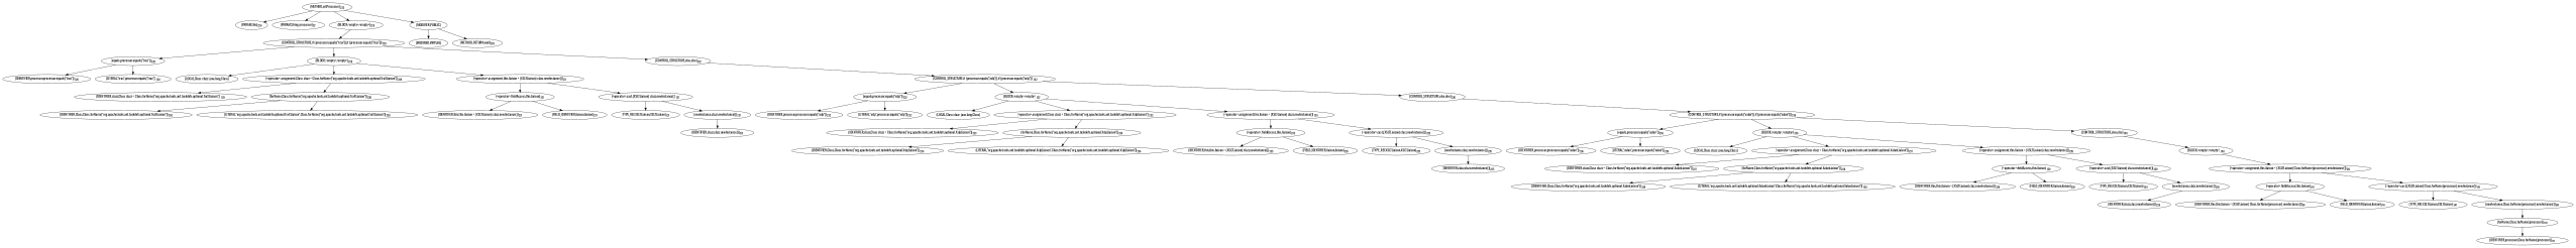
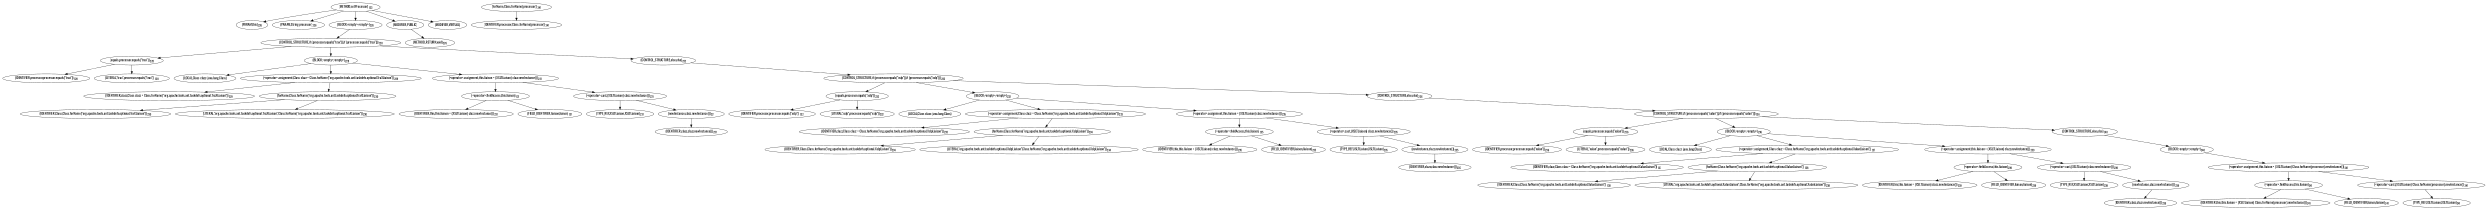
  digraph {
    fontname=Oswald
    node [fontname=Oswald]
    edge [fontname=Oswald]
    n1 [label=<(METHOD,setProcessor)<SUB>223</SUB>>]
    n2 [label=<(PARAM,this)<SUB>226</SUB>>]
-   n3 [label=<(PARAM,String processor)<SUB>221</SUB>>]
+   n3 [label=<(PARAM,String processor)<SUB>226</SUB>>]
    n4 [label=<(BLOCK,&lt;empty&gt;,&lt;empty&gt;)<SUB>226</SUB>>]
    n5 [label=<(MODIFIER,PUBLIC)>]
    n6 [label=<(MODIFIER,VIRTUAL)>]
    n7 [label=<(CONTROL_STRUCTURE,if (processor.equals(&quot;trax&quot;)),if (processor.equals(&quot;trax&quot;)))<SUB>228</SUB>>]
    n8 [label=<(METHOD_RETURN,void)<SUB>226</SUB>>]
    n9 [label=<(equals,processor.equals(&quot;trax&quot;))<SUB>228</SUB>>]
    n10 [label=<(BLOCK,&lt;empty&gt;,&lt;empty&gt;)<SUB>228</SUB>>]
    n11 [label=<(CONTROL_STRUCTURE,else,else)<SUB>232</SUB>>]
    n12 [label=<(IDENTIFIER,processor,processor.equals(&quot;trax&quot;))<SUB>228</SUB>>]
    n13 [label=<(LITERAL,&quot;trax&quot;,processor.equals(&quot;trax&quot;))<SUB>228</SUB>>]
    n14 [label=<(LOCAL,Class clazz: java.lang.Class)>]
    n15 [label=<(&lt;operator&gt;.assignment,Class clazz = Class.forName(&quot;org.apache.tools.ant.taskdefs.optional.TraXLiaison&quot;))<SUB>229</SUB>>]
    n16 [label=<(&lt;operator&gt;.assignment,this.liaison = (XSLTLiaison) clazz.newInstance())<SUB>231</SUB>>]
    n17 [label=<(CONTROL_STRUCTURE,if (processor.equals(&quot;xslp&quot;)),if (processor.equals(&quot;xslp&quot;)))<SUB>232</SUB>>]
    n18 [label=<(IDENTIFIER,clazz,Class clazz = Class.forName(&quot;org.apache.tools.ant.taskdefs.optional.TraXLiaison&quot;))<SUB>229</SUB>>]
    n19 [label=<(forName,Class.forName(&quot;org.apache.tools.ant.taskdefs.optional.TraXLiaison&quot;))<SUB>230</SUB>>]
    n20 [label=<(&lt;operator&gt;.fieldAccess,this.liaison)<SUB>231</SUB>>]
    n21 [label=<(&lt;operator&gt;.cast,(XSLTLiaison) clazz.newInstance())<SUB>231</SUB>>]
    n22 [label=<(IDENTIFIER,Class,Class.forName(&quot;org.apache.tools.ant.taskdefs.optional.TraXLiaison&quot;))<SUB>230</SUB>>]
    n23 [label=<(LITERAL,&quot;org.apache.tools.ant.taskdefs.optional.TraXLiaison&quot;,Class.forName(&quot;org.apache.tools.ant.taskdefs.optional.TraXLiaison&quot;))<SUB>230</SUB>>]
    n24 [label=<(IDENTIFIER,this,this.liaison = (XSLTLiaison) clazz.newInstance())<SUB>231</SUB>>]
    n25 [label=<(FIELD_IDENTIFIER,liaison,liaison)<SUB>231</SUB>>]
    n26 [label=<(TYPE_REF,XSLTLiaison,XSLTLiaison)<SUB>231</SUB>>]
    n27 [label=<(newInstance,clazz.newInstance())<SUB>231</SUB>>]
    n28 [label=<(IDENTIFIER,clazz,clazz.newInstance())<SUB>231</SUB>>]
    n29 [label=<(equals,processor.equals(&quot;xslp&quot;))<SUB>232</SUB>>]
    n30 [label=<(BLOCK,&lt;empty&gt;,&lt;empty&gt;)<SUB>232</SUB>>]
    n31 [label=<(CONTROL_STRUCTURE,else,else)<SUB>236</SUB>>]
    n32 [label=<(IDENTIFIER,processor,processor.equals(&quot;xslp&quot;))<SUB>232</SUB>>]
    n33 [label=<(LITERAL,&quot;xslp&quot;,processor.equals(&quot;xslp&quot;))<SUB>232</SUB>>]
    n34 [label=<(LOCAL,Class clazz: java.lang.Class)>]
    n35 [label=<(&lt;operator&gt;.assignment,Class clazz = Class.forName(&quot;org.apache.tools.ant.taskdefs.optional.XslpLiaison&quot;))<SUB>233</SUB>>]
    n36 [label=<(&lt;operator&gt;.assignment,this.liaison = (XSLTLiaison) clazz.newInstance())<SUB>235</SUB>>]
    n37 [label=<(CONTROL_STRUCTURE,if (processor.equals(&quot;xalan&quot;)),if (processor.equals(&quot;xalan&quot;)))<SUB>236</SUB>>]
    n38 [label=<(IDENTIFIER,clazz,Class clazz = Class.forName(&quot;org.apache.tools.ant.taskdefs.optional.XslpLiaison&quot;))<SUB>233</SUB>>]
    n39 [label=<(forName,Class.forName(&quot;org.apache.tools.ant.taskdefs.optional.XslpLiaison&quot;))<SUB>234</SUB>>]
    n40 [label=<(&lt;operator&gt;.fieldAccess,this.liaison)<SUB>235</SUB>>]
    n41 [label=<(&lt;operator&gt;.cast,(XSLTLiaison) clazz.newInstance())<SUB>235</SUB>>]
    n42 [label=<(IDENTIFIER,Class,Class.forName(&quot;org.apache.tools.ant.taskdefs.optional.XslpLiaison&quot;))<SUB>234</SUB>>]
    n43 [label=<(LITERAL,&quot;org.apache.tools.ant.taskdefs.optional.XslpLiaison&quot;,Class.forName(&quot;org.apache.tools.ant.taskdefs.optional.XslpLiaison&quot;))<SUB>234</SUB>>]
    n44 [label=<(IDENTIFIER,this,this.liaison = (XSLTLiaison) clazz.newInstance())<SUB>235</SUB>>]
    n45 [label=<(FIELD_IDENTIFIER,liaison,liaison)<SUB>235</SUB>>]
    n46 [label=<(TYPE_REF,XSLTLiaison,XSLTLiaison)<SUB>235</SUB>>]
    n47 [label=<(newInstance,clazz.newInstance())<SUB>235</SUB>>]
    n48 [label=<(IDENTIFIER,clazz,clazz.newInstance())<SUB>235</SUB>>]
    n49 [label=<(equals,processor.equals(&quot;xalan&quot;))<SUB>236</SUB>>]
    n50 [label=<(BLOCK,&lt;empty&gt;,&lt;empty&gt;)<SUB>236</SUB>>]
    n51 [label=<(CONTROL_STRUCTURE,else,else)<SUB>240</SUB>>]
    n52 [label=<(IDENTIFIER,processor,processor.equals(&quot;xalan&quot;))<SUB>236</SUB>>]
    n53 [label=<(LITERAL,&quot;xalan&quot;,processor.equals(&quot;xalan&quot;))<SUB>236</SUB>>]
    n54 [label=<(LOCAL,Class clazz: java.lang.Class)>]
    n55 [label=<(&lt;operator&gt;.assignment,Class clazz = Class.forName(&quot;org.apache.tools.ant.taskdefs.optional.XalanLiaison&quot;))<SUB>237</SUB>>]
    n56 [label=<(&lt;operator&gt;.assignment,this.liaison = (XSLTLiaison) clazz.newInstance())<SUB>239</SUB>>]
    n57 [label=<(BLOCK,&lt;empty&gt;,&lt;empty&gt;)<SUB>240</SUB>>]
    n58 [label=<(IDENTIFIER,clazz,Class clazz = Class.forName(&quot;org.apache.tools.ant.taskdefs.optional.XalanLiaison&quot;))<SUB>237</SUB>>]
    n59 [label=<(forName,Class.forName(&quot;org.apache.tools.ant.taskdefs.optional.XalanLiaison&quot;))<SUB>238</SUB>>]
    n60 [label=<(&lt;operator&gt;.fieldAccess,this.liaison)<SUB>239</SUB>>]
    n61 [label=<(&lt;operator&gt;.cast,(XSLTLiaison) clazz.newInstance())<SUB>239</SUB>>]
    n62 [label=<(IDENTIFIER,Class,Class.forName(&quot;org.apache.tools.ant.taskdefs.optional.XalanLiaison&quot;))<SUB>238</SUB>>]
    n63 [label=<(LITERAL,&quot;org.apache.tools.ant.taskdefs.optional.XalanLiaison&quot;,Class.forName(&quot;org.apache.tools.ant.taskdefs.optional.XalanLiaison&quot;))<SUB>238</SUB>>]
    n64 [label=<(IDENTIFIER,this,this.liaison = (XSLTLiaison) clazz.newInstance())<SUB>239</SUB>>]
    n65 [label=<(FIELD_IDENTIFIER,liaison,liaison)<SUB>239</SUB>>]
    n66 [label=<(TYPE_REF,XSLTLiaison,XSLTLiaison)<SUB>239</SUB>>]
    n67 [label=<(newInstance,clazz.newInstance())<SUB>239</SUB>>]
    n68 [label=<(IDENTIFIER,clazz,clazz.newInstance())<SUB>239</SUB>>]
    n69 [label=<(&lt;operator&gt;.assignment,this.liaison = (XSLTLiaison) Class.forName(processor).newInstance())<SUB>241</SUB>>]
    n70 [label=<(&lt;operator&gt;.fieldAccess,this.liaison)<SUB>241</SUB>>]
    n71 [label=<(&lt;operator&gt;.cast,(XSLTLiaison) Class.forName(processor).newInstance())<SUB>241</SUB>>]
    n72 [label=<(IDENTIFIER,this,this.liaison = (XSLTLiaison) Class.forName(processor).newInstance())<SUB>241</SUB>>]
    n73 [label=<(FIELD_IDENTIFIER,liaison,liaison)<SUB>241</SUB>>]
    n74 [label=<(TYPE_REF,XSLTLiaison,XSLTLiaison)<SUB>241</SUB>>]
-   n75 [label=<(newInstance,Class.forName(processor).newInstance())<SUB>241</SUB>>]
    n76 [label=<(forName,Class.forName(processor))<SUB>241</SUB>>]
    n77 [label=<(IDENTIFIER,processor,Class.forName(processor))<SUB>241</SUB>>]
    n1 -> n2
    n1 -> n3
    n1 -> n4
    n1 -> n5
-   n5 -> n6
+   n1 -> n6
    n4 -> n7
    n5 -> n8
    n7 -> n9
    n7 -> n10
    n7 -> n11
    n9 -> n12
    n9 -> n13
    n10 -> n14
    n10 -> n15
    n10 -> n16
    n11 -> n17
    n15 -> n18
    n15 -> n19
    n16 -> n20
    n16 -> n21
    n17 -> n29
    n17 -> n30
    n17 -> n31
    n19 -> n22
    n19 -> n23
    n20 -> n24
    n20 -> n25
    n21 -> n26
    n21 -> n27
    n27 -> n28
    n29 -> n32
    n29 -> n33
    n30 -> n34
    n30 -> n35
    n30 -> n36
    n31 -> n37
    n35 -> n38
    n35 -> n39
    n36 -> n40
    n36 -> n41
    n37 -> n49
    n37 -> n50
    n37 -> n51
    n39 -> n42
    n39 -> n43
    n40 -> n44
    n40 -> n45
    n41 -> n46
    n41 -> n47
    n47 -> n48
    n49 -> n52
    n49 -> n53
    n50 -> n54
    n50 -> n55
    n50 -> n56
    n51 -> n57
    n55 -> n58
    n55 -> n59
    n56 -> n60
    n56 -> n61
    n57 -> n69
    n59 -> n62
    n59 -> n63
    n60 -> n64
    n60 -> n65
    n61 -> n66
    n61 -> n67
    n67 -> n68
    n69 -> n70
    n69 -> n71
    n70 -> n72
    n70 -> n73
    n71 -> n74
-   n71 -> n75
-   n75 -> n76
    n76 -> n77
  }
